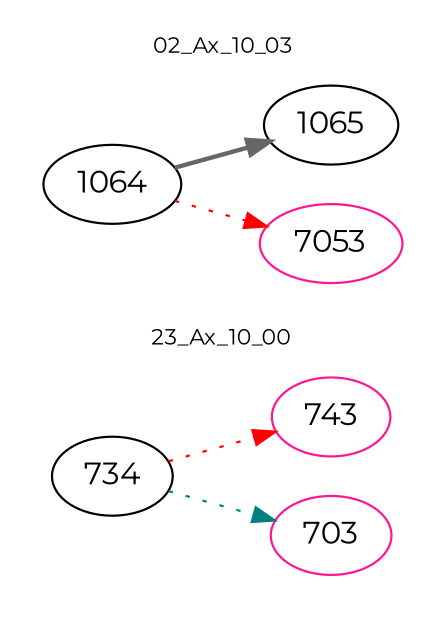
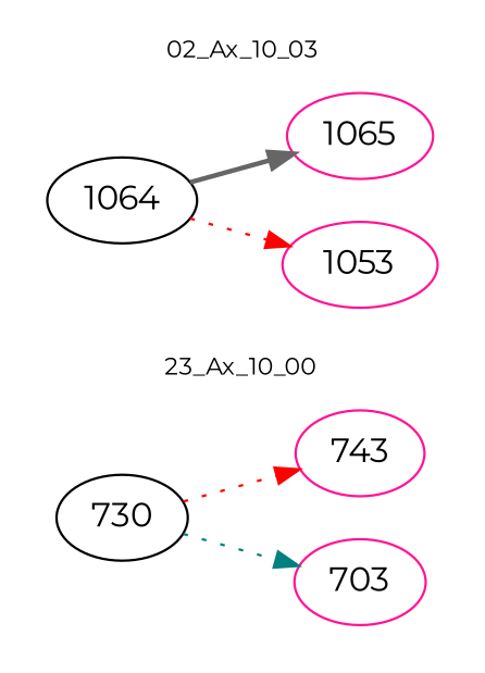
  digraph {
    fontname=Montserrat
    rankdir=LR
    node [color=deeppink fontname=Montserrat]
    edge [color=red fontname=Montserrat style=dotted]
-   n1 [color=black label=734]
+   n1 [color=black label=730]
    n2 [label=703]
    n3 [label=743]
    n4 [color=black label=1064]
-   n5 [label=7053]
-   n6 [color=black label=1065]
+   n5 [label=1053]
+   n6 [label=1065]
    subgraph cluster_1 {
      color=white
      fontsize=10
      label="23_Ax_10_00"
      n1
      n2
      n3
    }
    subgraph cluster_2 {
      color=white
      fontsize=10
      label="02_Ax_10_03"
      n4
      n5
      n6
    }
    n1 -> n2 [color=teal]
    n1 -> n3
    n4 -> n5
    n4 -> n6 [color=gray40 style=bold]
  }
